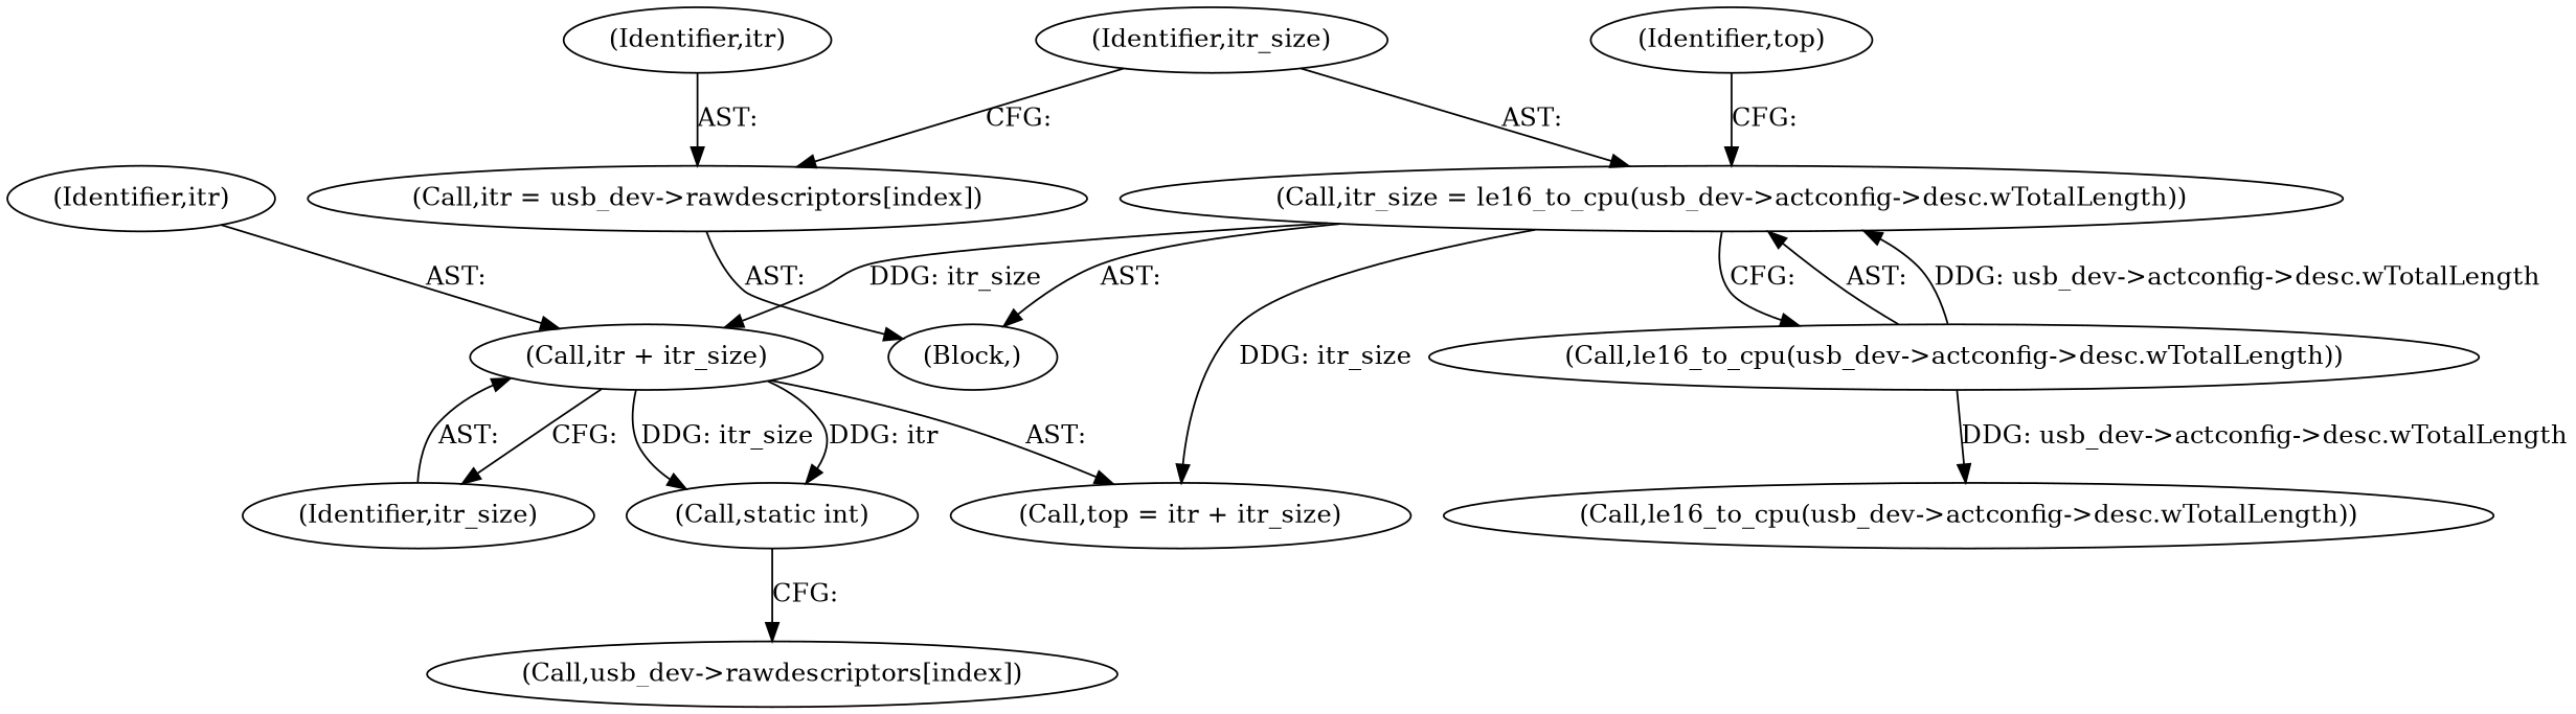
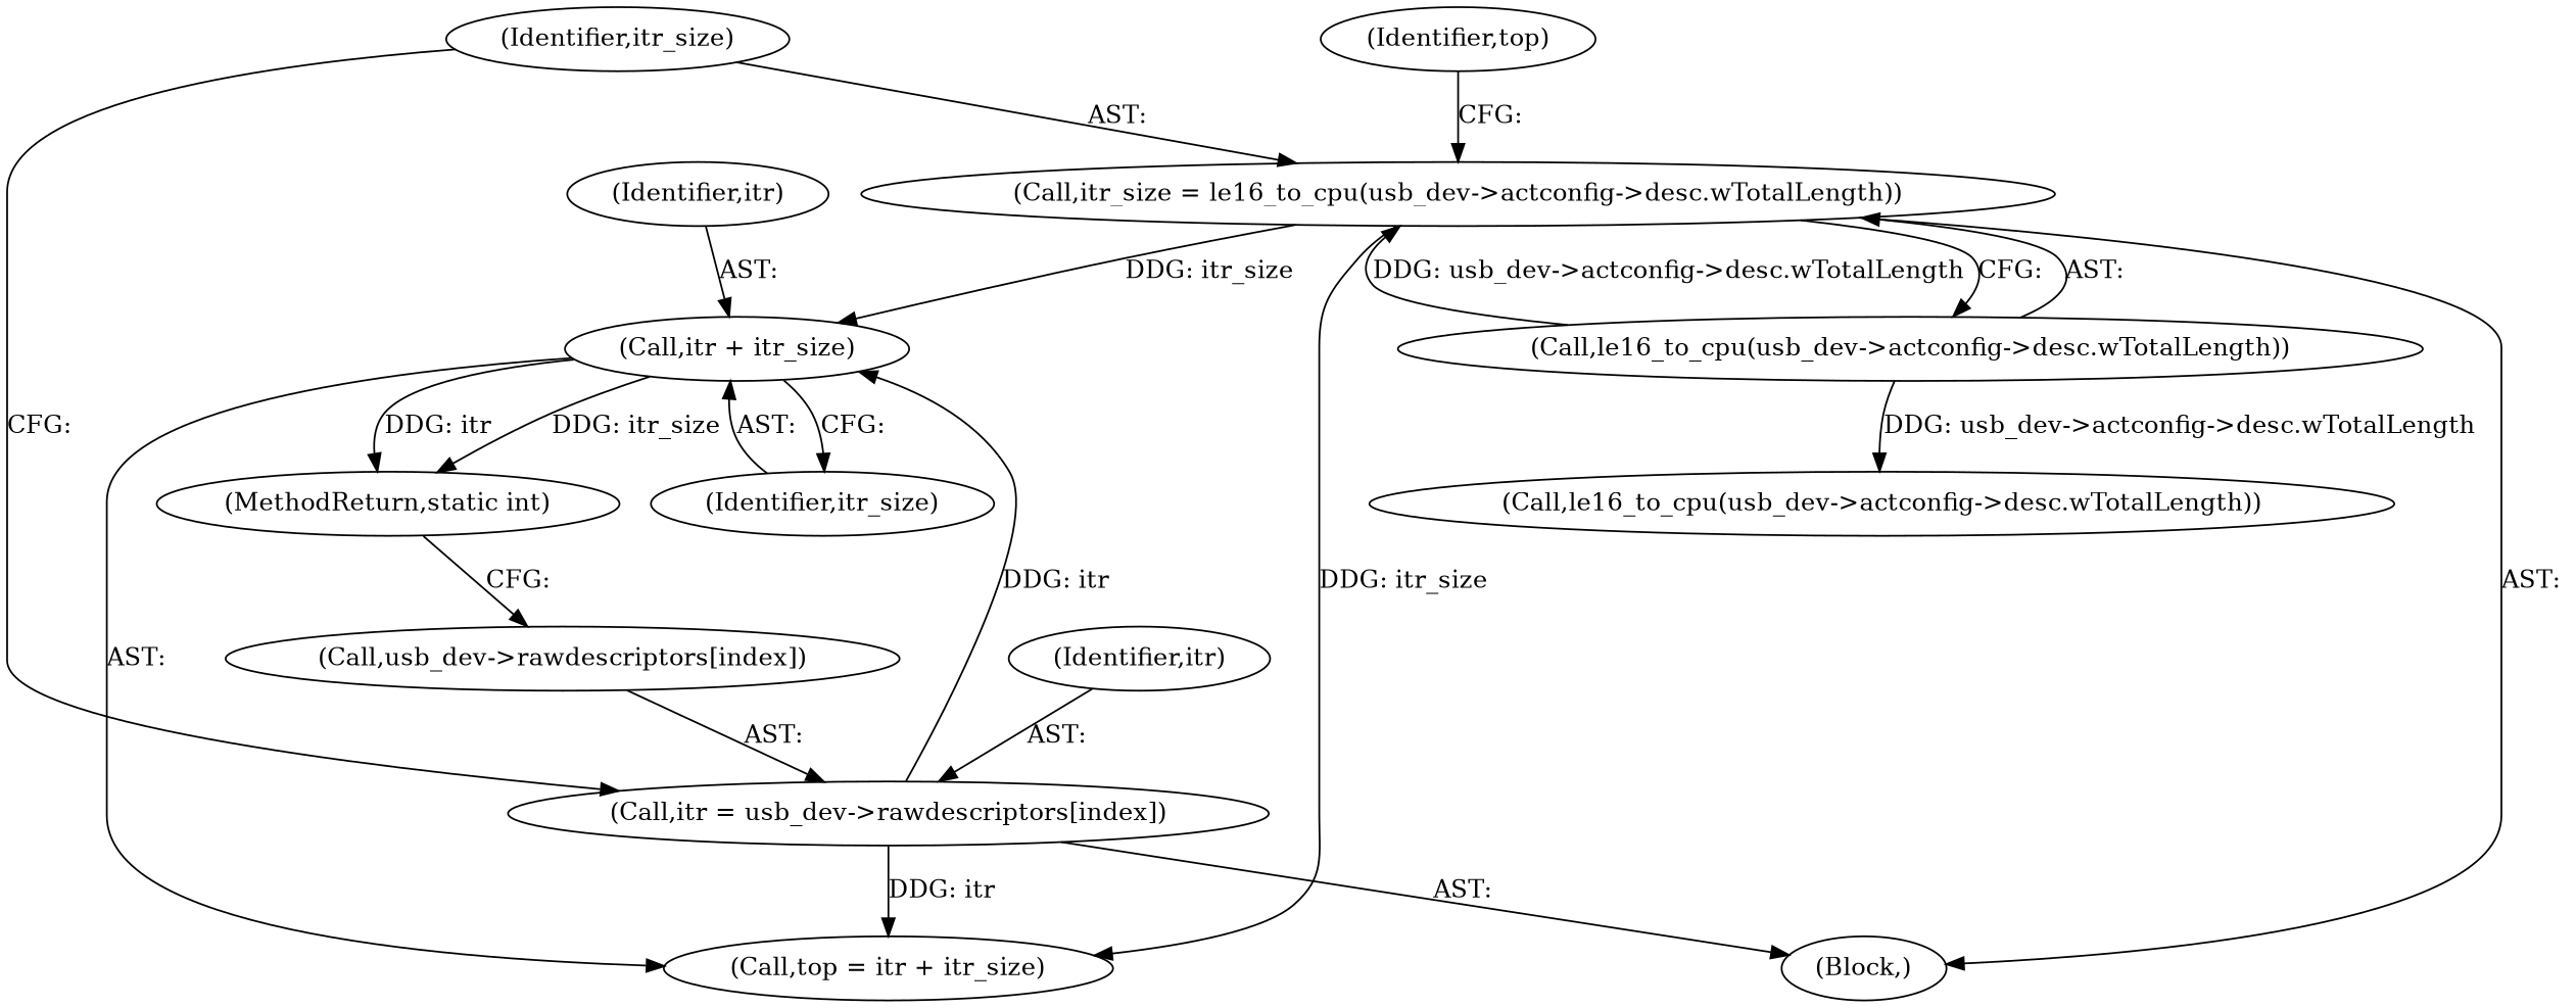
  digraph {
    n1 [label="(Call,itr + itr_size)"]
-   n2 [label="(Call,static int)"]
+   n2 [label="(MethodReturn,static int)"]
    n3 [label="(Call,top = itr + itr_size)"]
    n4 [label="(Identifier,itr_size)"]
    n5 [label="(Call,usb_dev->rawdescriptors[index])"]
    n6 [label="(Call,itr = usb_dev->rawdescriptors[index])"]
    n7 [label="(Block,)"]
    n8 [label="(Call,itr_size = le16_to_cpu(usb_dev->actconfig->desc.wTotalLength))"]
    n9 [label="(Call,le16_to_cpu(usb_dev->actconfig->desc.wTotalLength))"]
    n10 [label="(Call,le16_to_cpu(usb_dev->actconfig->desc.wTotalLength))"]
    n11 [label="(Identifier,itr)"]
    n12 [label="(Identifier,itr)"]
    n13 [label="(Identifier,itr_size)"]
    n14 [label="(Identifier,top)"]
    n1 -> n2 [label="DDG: itr"]
    n1 -> n2 [label="DDG: itr_size"]
    n1 -> n3 [label="AST: "]
    n1 -> n4 [label="CFG: "]
    n2 -> n5 [label="CFG: "]
    n4 -> n1 [label="AST: "]
+   n5 -> n6 [label="AST: "]
+   n6 -> n1 [label="DDG: itr"]
+   n6 -> n3 [label="DDG: itr"]
    n6 -> n7 [label="AST: "]
    n8 -> n1 [label="DDG: itr_size"]
    n8 -> n3 [label="DDG: itr_size"]
    n8 -> n7 [label="AST: "]
    n8 -> n9 [label="CFG: "]
    n9 -> n8 [label="AST: "]
    n9 -> n8 [label="DDG: usb_dev->actconfig->desc.wTotalLength"]
    n9 -> n10 [label="DDG: usb_dev->actconfig->desc.wTotalLength"]
    n11 -> n6 [label="AST: "]
    n12 -> n1 [label="AST: "]
    n13 -> n6 [label="CFG: "]
    n13 -> n8 [label="AST: "]
    n14 -> n8 [label="CFG: "]
  }
